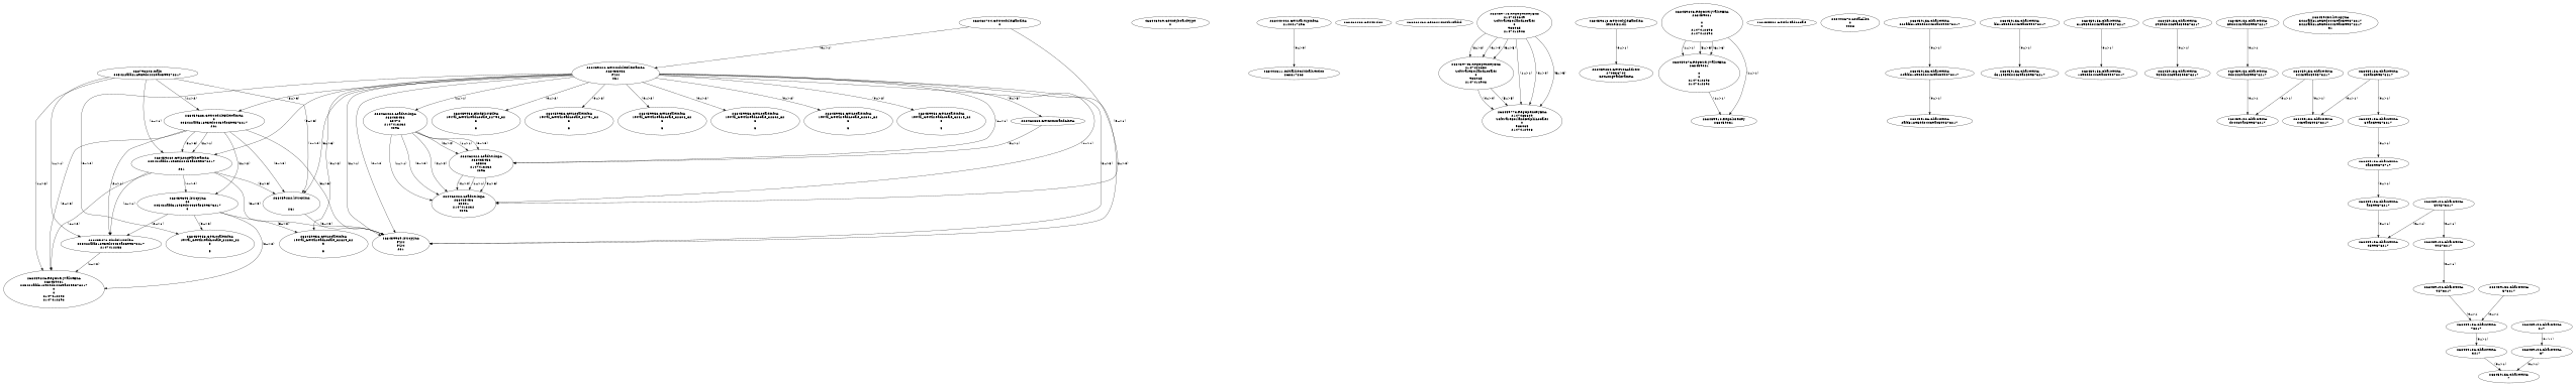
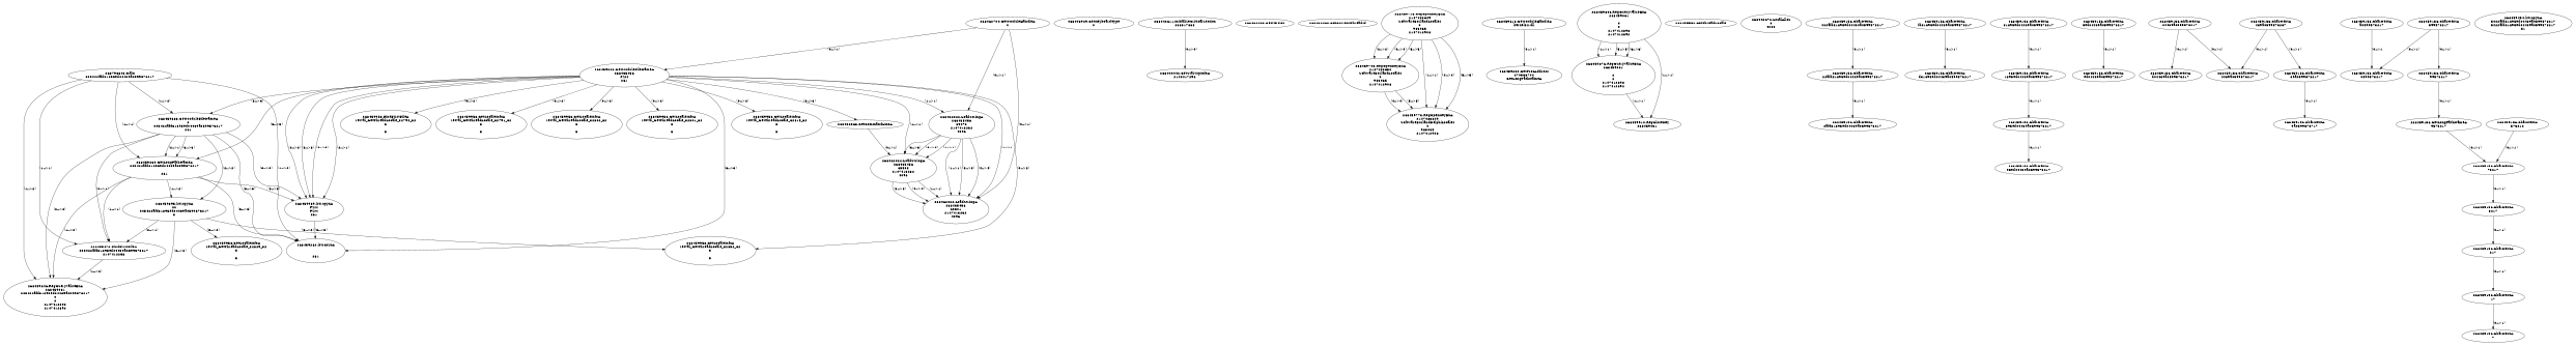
  digraph {
    n1 [label="268798648.main\n005422afd31895ed04439a0599573217"]
    n2 [label="268459683.GetModuleFileNameA\n0\n005422afd31895ed04439a0599573217\n261"]
    n3 [label="268459260.GetLongPathNameA\n005422afd31895ed04439a0599573217\n\n261"]
    n4 [label="268459473.FindFirstFileA\n005422afd31895ed04439a0599573217\n2147412258"]
    n5 [label="268459846.RegQueryValueExA\n268459031\n005422afd31895ed04439a0599573217\n0\n0\n2147412898\n2147412892"]
    n6 [label="268459282.lstrcpynA\n\n\n261"]
    n7 [label="268459395.lstrcpynA\n00\n005422afd31895ed04439a0599573217\n3"]
    n8 [label="268459939.lstrcpynA\nPZM\nPZM\n261"]
    n9 [label="268459958.GetLocaleInfoA\nretval_GetThreadLocale_32829_32\n3\n\n5"]
    n10 [label="268459958.GetLocaleInfoA\nretval_GetThreadLocale_32852_32\n3\n\n5"]
    n11 [label="268462704.GetModuleHandleA\n0"]
    n12 [label="268459026.GetModuleFileNameA\n268435456\nPZM\n261"]
    n13 [label="268462022.LoadStringA\n268435456\n65472\n2147413232\n4096"]
    n14 [label="268462022.LoadStringA\n268435456\n65501\n2147413232\n4096"]
    n15 [label="268462022.LoadStringA\n268435456\n65503\n2147413232\n4096"]
    n16 [label="268462363.GetCommandLineA\n"]
    n17 [label="268459958.FindFirstFileA\nretval_GetThreadLocale_32794_32\n3\n\n5"]
    n18 [label="268459958.GetLocaleInfoA\nretval_GetThreadLocale_32791_32\n3\n\n5"]
-   n19 [label="268459958.GetLocaleInfoA\nretval_GetThreadLocale_32808_32\n3\n\n5"]
    n20 [label="268459958.GetLocaleInfoA\nretval_GetThreadLocale_32802_32\n3\n\n5"]
    n21 [label="268459958.GetLocaleInfoA\nretval_GetThreadLocale_32801_32\n3\n\n5"]
    n22 [label="268459958.GetLocaleInfoA\nretval_GetThreadLocale_32815_32\n3\n\n5"]
    n23 [label="468448929.GetKeyboardType\n0"]
    n24 [label="268440442.GetStartupInfoA\n2140417296"]
    n25 [label="268442611.InitializeCriticalSection\n268817868"]
    n26 [label="268462400.GetVersion\n"]
    n27 [label="268462460.GetCurrentThreadId\n"]
    n28 [label="268459713.RegOpenKeyExA\n2147483649\nSoftware\Borland\Locales\n0\n983065\n2147412908"]
    n29 [label="268459743.RegOpenKeyExA\n2147483650\nSoftware\Borland\Locales\n0\n983065\n2147412908"]
    n30 [label="268459773.RegOpenKeyExA\n2147483649\nSoftware\Borland\Delphi\Locales\n0\n983065\n2147412908"]
    n31 [label="268459613.GetModuleHandleA\nkernel32.dll"]
    n32 [label="268459230.GetProcAddress\n270536744\nGetLongPathNameA"]
    n33 [label="268459846.RegQueryValueExA\n268459031\n\n0\n0\n2147412898\n2147412892"]
    n34 [label="268459876.RegQueryValueExA\n268459031\n\n0\n0\n2147412898\n2147412892"]
    n35 [label="268459910.RegCloseKey\n268459031"]
    n36 [label="268459952.GetThreadLocale\n"]
    n37 [label="268442672.LocalAlloc\n0\n4088"]
    n38 [label="268459156.CharNextA\n422afd31895ed04430a0599573217"]
    n39 [label="268459156.CharNextA\n22afd31895ed04439a0599573217"]
    n40 [label="260459156.CharNextA\n2afd31895ed04439a0599573217"]
    n41 [label="268459156.CharNextA\nfd31895ed04439a0599573217"]
    n42 [label="268459156.CharNextA\nd31895ed04439a0599573217"]
    n43 [label="268459156.CharNextA\n31895ed04439a0599573217"]
    n44 [label="268459156.CharNextA\n1895ed04439a0599573217"]
    n45 [label="268459156.CharNextA\n895ed04439a0599573217"]
    n46 [label="268459156.CharNextA\n95ed04439a0599573217"]
    n47 [label="268459156.CharNextA\n5ed04439a0599573217"]
    n48 [label="268459156.CharNextA\ned04439a0599573217"]
    n49 [label="268459156.CharNextA\nd04439a0599573217"]
    n50 [label="268459156.CharNextA\n04439a0599573217"]
    n51 [label="268459156.CharNextA\n4439a0599573217"]
-   n52 [label="268459156.CharNextA\n439a0599573217"]
+   n52 [label="268459156.CharNextA\n439a0599573237"]
    n53 [label="268459156.CharNextA\n39a0599573217"]
    n54 [label="268459156.CharNextA\n9a0599573717"]
    n55 [label="268459156.CharNextA\na0599573217"]
    n56 [label="268459156.CharNextA\n0599573217"]
    n57 [label="268459156.CharNextA\n599573217"]
    n58 [label="268459156.CharNextA\n99573217"]
-   n59 [label="268459156.CharNextA\n9573217"]
+   n59 [label="268459156.GetLongPathNameA\n9573217"]
    n60 [label="268459156.CharNextA\n73217"]
-   n61 [label="268459156.CharNextA\n573217"]
+   n61 [label="268459156.CharNextA\n573212"]
    n62 [label="268459156.CharNextA\n3217"]
    n63 [label="268459156.CharNextA\n217"]
-   n64 [label="268459156.CharNextA\n67"]
+   n64 [label="268459156.CharNextA\n17"]
    n65 [label="268459156.CharNextA\n7"]
    n66 [label="268459454.lstrcpynA\n5422afd31895ed04439a0599573217\n5422afd31895ed04439a0599573217\n31"]
    n1 -> n2 [label="(1-->2)"]
    n1 -> n3 [label="(1-->1)"]
    n1 -> n4 [label="(1-->1)"]
    n1 -> n5 [label="(1-->2)"]
    n1 -> n6 [label="(1-->2)"]
    n2 -> n3 [label="(2-->1)"]
    n2 -> n3 [label="(3-->3)"]
    n2 -> n4 [label="(2-->1)"]
    n2 -> n5 [label="(2-->2)"]
    n2 -> n6 [label="(3-->3)"]
    n2 -> n7 [label="(2-->2)"]
    n2 -> n8 [label="(3-->3)"]
    n3 -> n4 [label="(1-->1)"]
    n3 -> n5 [label="(1-->2)"]
    n3 -> n6 [label="(3-->3)"]
    n3 -> n7 [label="(1-->2)"]
    n3 -> n8 [label="(3-->3)"]
    n4 -> n5 [label="(1-->2)"]
-   n6 -> n8 [label="(3-->3)"]
+   n8 -> n6 [label="(3-->3)"]
    n7 -> n4 [label="(2-->1)"]
    n7 -> n5 [label="(2-->2)"]
    n7 -> n9 [label="(3-->2)"]
    n7 -> n10 [label="(3-->2)"]
    n11 -> n12 [label="(0-->1)"]
+   n11 -> n13 [label="(0-->1)"]
    n11 -> n14 [label="(0-->1)"]
    n12 -> n2 [label="(3-->3)"]
    n12 -> n3 [label="(3-->3)"]
    n12 -> n6 [label="(3-->3)"]
    n12 -> n8 [label="(2-->1)"]
    n12 -> n8 [label="(2-->2)"]
    n12 -> n8 [label="(3-->3)"]
    n12 -> n8 [label="(2-->0)"]
-   n12 -> n9 [label="(0-->2)"]
    n12 -> n10 [label="(0-->2)"]
    n12 -> n13 [label="(1-->1)"]
    n12 -> n14 [label="(1-->1)"]
    n12 -> n15 [label="(1-->1)"]
    n12 -> n16 [label="(0-->3)"]
    n12 -> n17 [label="(0-->2)"]
    n12 -> n18 [label="(0-->2)"]
-   n12 -> n19 [label="(0-->2)"]
    n12 -> n20 [label="(0-->2)"]
    n12 -> n21 [label="(0-->2)"]
    n12 -> n22 [label="(0-->2)"]
    n13 -> n14 [label="(1-->1)"]
    n13 -> n14 [label="(3-->3)"]
    n13 -> n14 [label="(4-->4)"]
    n13 -> n15 [label="(1-->1)"]
    n13 -> n15 [label="(3-->3)"]
    n13 -> n15 [label="(4-->4)"]
    n15 -> n14 [label="(1-->1)"]
    n15 -> n14 [label="(3-->3)"]
    n15 -> n14 [label="(4-->4)"]
    n16 -> n15 [label="(0-->1)"]
-   n24 -> n25 [label="(0-->0)"]
+   n25 -> n24 [label="(0-->0)"]
    n28 -> n29 [label="(2-->2)"]
    n28 -> n29 [label="(4-->4)"]
    n28 -> n29 [label="(5-->5)"]
    n28 -> n30 [label="(1-->1)"]
    n28 -> n30 [label="(4-->4)"]
    n28 -> n30 [label="(5-->5)"]
    n29 -> n30 [label="(4-->4)"]
    n29 -> n30 [label="(5-->5)"]
    n31 -> n32 [label="(0-->1)"]
    n33 -> n34 [label="(1-->1)"]
    n33 -> n34 [label="(5-->5)"]
    n33 -> n34 [label="(6-->6)"]
    n33 -> n35 [label="(1-->1)"]
    n34 -> n35 [label="(1-->1)"]
    n38 -> n39 [label="(0-->1)"]
    n39 -> n40 [label="(0-->1)"]
    n41 -> n42 [label="(0-->1)"]
    n43 -> n44 [label="(0-->1)"]
+   n44 -> n45 [label="(0-->1)"]
    n45 -> n46 [label="(0-->1)"]
    n47 -> n48 [label="(0-->1)"]
-   n48 -> n49 [label="(0-->1)"]
    n50 -> n49 [label="(0-->1)"]
    n50 -> n51 [label="(0-->1)"]
    n52 -> n51 [label="(0-->1)"]
    n52 -> n53 [label="(0-->1)"]
    n53 -> n54 [label="(0-->1)"]
-   n54 -> n55 [label="(0-->1)"]
    n55 -> n56 [label="(0-->1)"]
    n57 -> n56 [label="(0-->1)"]
    n57 -> n58 [label="(0-->1)"]
    n58 -> n59 [label="(0-->1)"]
    n59 -> n60 [label="(0-->1)"]
    n60 -> n62 [label="(0-->1)"]
    n61 -> n60 [label="(0-->1)"]
-   n62 -> n65 [label="(0-->1)"]
+   n62 -> n63 [label="(0-->1)"]
    n63 -> n64 [label="(0-->1)"]
    n64 -> n65 [label="(0-->1)"]
  }
